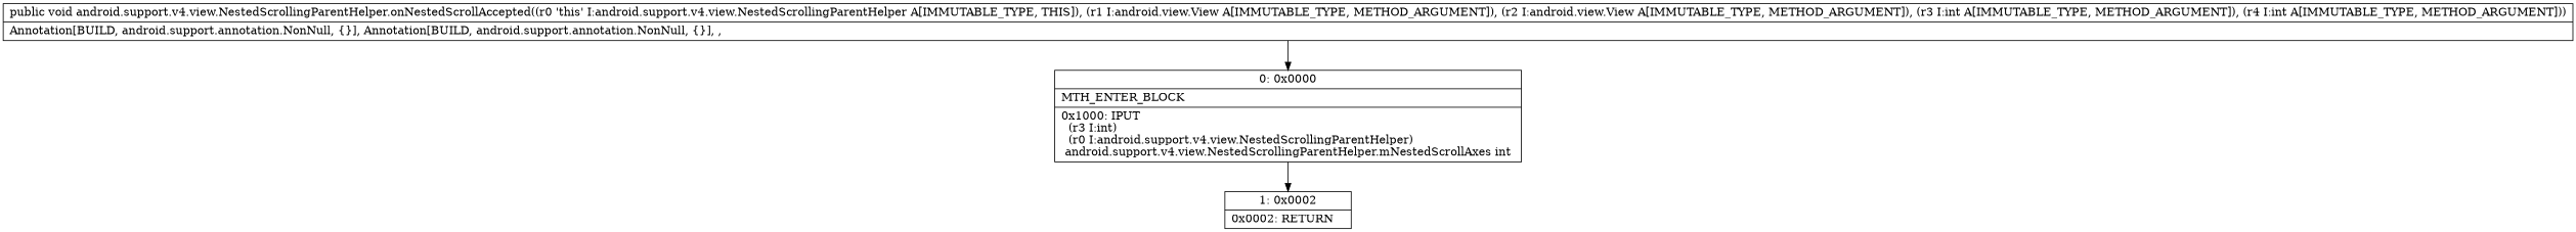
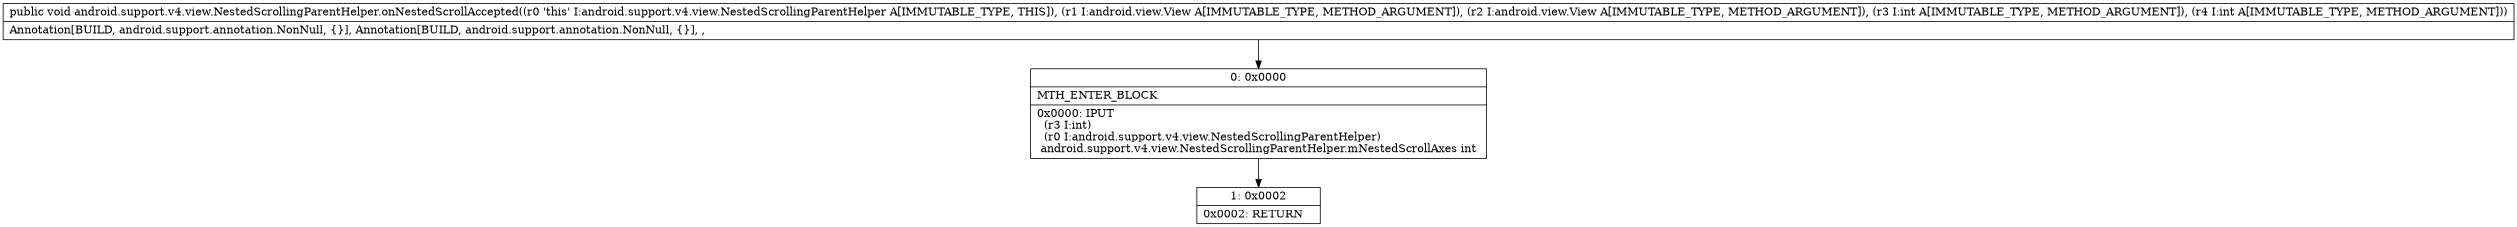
  digraph {
    node [shape=record]
-   n1 [label="{0\:\ 0x0000|MTH_ENTER_BLOCK\l|0x1000: IPUT  \l  (r3 I:int)\l  (r0 I:android.support.v4.view.NestedScrollingParentHelper)\l android.support.v4.view.NestedScrollingParentHelper.mNestedScrollAxes int \l}"]
+   n1 [label="{0\:\ 0x0000|MTH_ENTER_BLOCK\l|0x0000: IPUT  \l  (r3 I:int)\l  (r0 I:android.support.v4.view.NestedScrollingParentHelper)\l android.support.v4.view.NestedScrollingParentHelper.mNestedScrollAxes int \l}"]
    n2 [label="{1\:\ 0x0002|0x0002: RETURN   \l}"]
    n3 [label="{public void android.support.v4.view.NestedScrollingParentHelper.onNestedScrollAccepted((r0 'this' I:android.support.v4.view.NestedScrollingParentHelper A[IMMUTABLE_TYPE, THIS]), (r1 I:android.view.View A[IMMUTABLE_TYPE, METHOD_ARGUMENT]), (r2 I:android.view.View A[IMMUTABLE_TYPE, METHOD_ARGUMENT]), (r3 I:int A[IMMUTABLE_TYPE, METHOD_ARGUMENT]), (r4 I:int A[IMMUTABLE_TYPE, METHOD_ARGUMENT]))  | Annotation[BUILD, android.support.annotation.NonNull, \{\}], Annotation[BUILD, android.support.annotation.NonNull, \{\}], , \l}"]
    n1 -> n2
    n3 -> n1
  }
